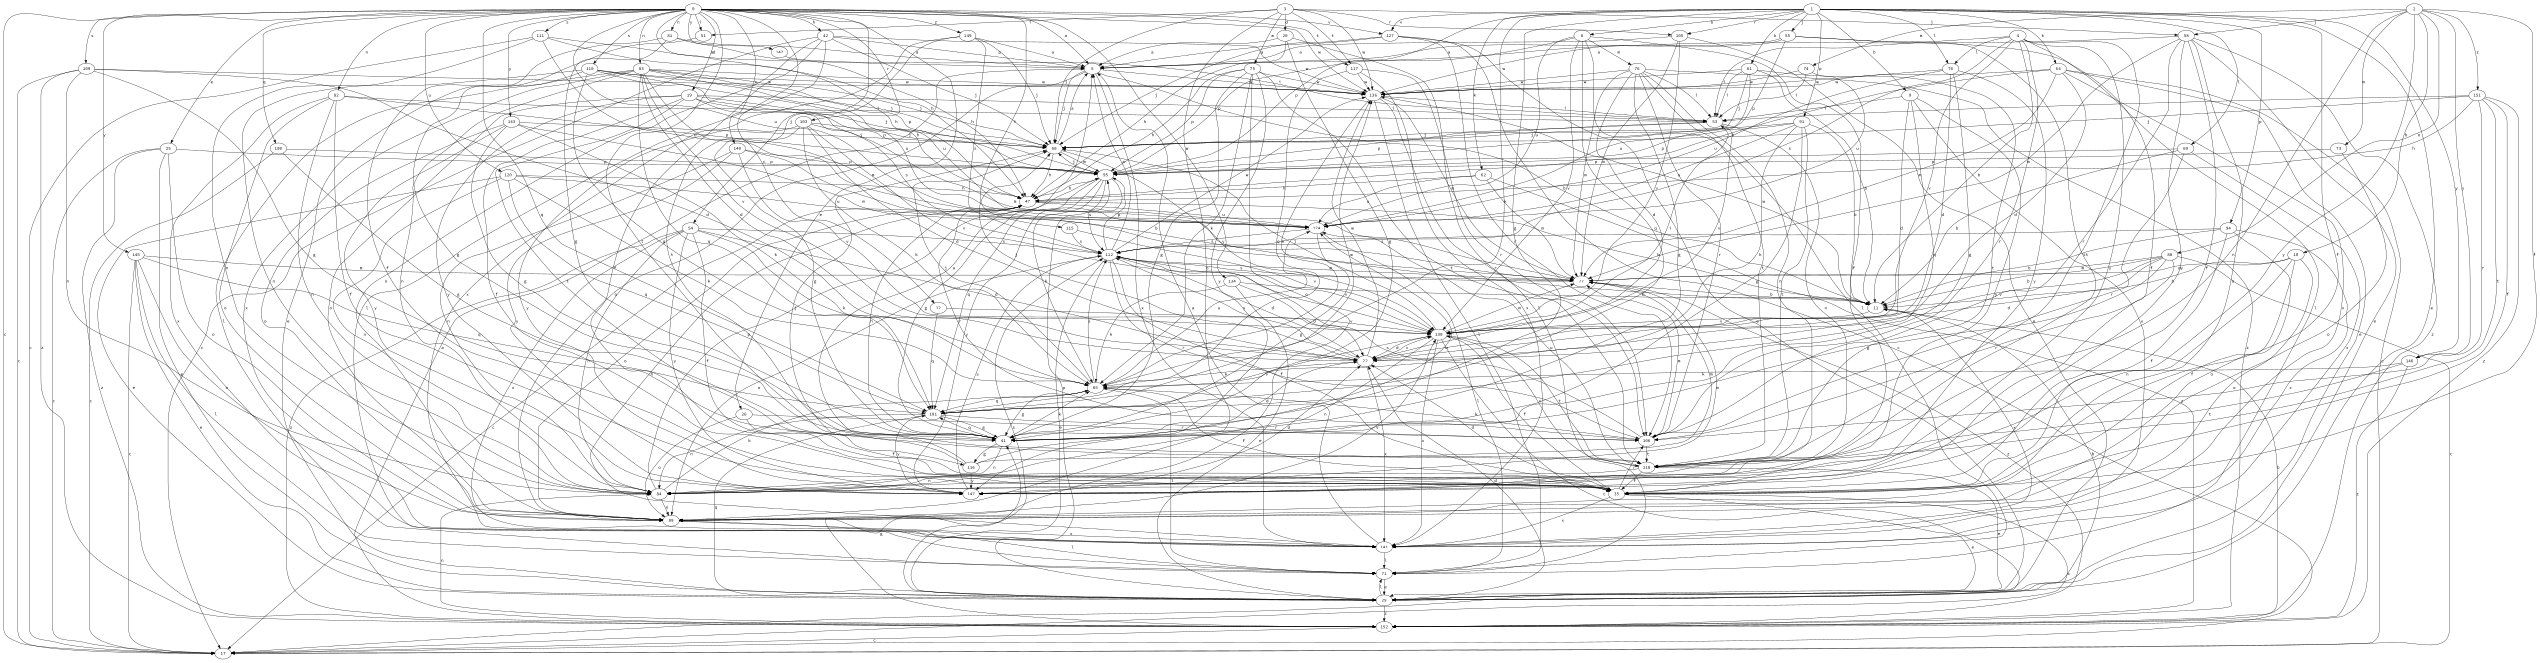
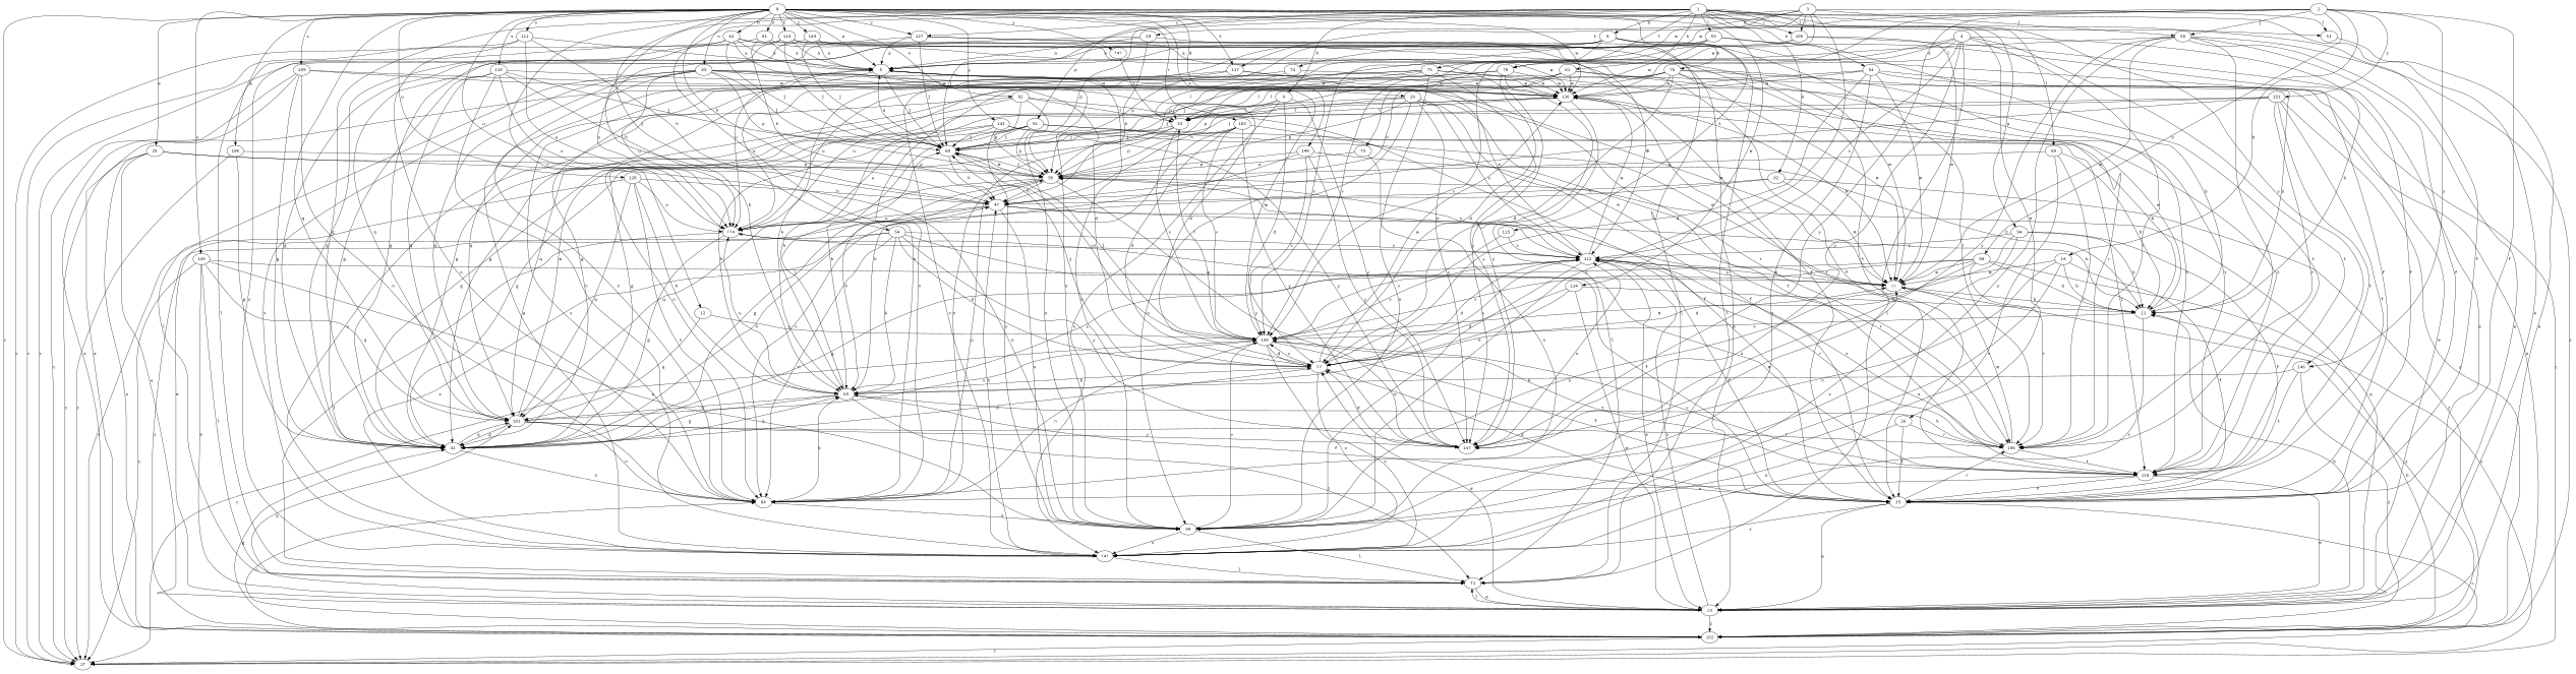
  strict digraph {
    fontname="Source Code Pro"
    node [fontname="Source Code Pro"]
    edge [fontname="Source Code Pro"]
    0
    5
    12
    17
    19
    25
    26
    42
    47
    51
    54
    81
    82
    83
    100
    101
    103
    109
    110
    111
    115
    116
    117
    120
    124
    127
    134
    136
    140
    142
    143
    145
    149
    60
    89
    11
    141
    130
    35
    95
    147
    53
    112
    118
    29
    152
    106
    71
    65
    84
    22
    41
    77
    1
    6
    9
    55
    61
    62
    64
    69
    70
    91
    94
    105
    146
    76
    2
    10
    58
    73
    74
    88
    151
    3
    20
    75
    4
    0 -> 5 [label=a]
    0 -> 12 [label=c]
    0 -> 17 [label=c]
    0 -> 19 [label=d]
    0 -> 25 [label=e]
    0 -> 26 [label=e]
    0 -> 42 [label=h]
    0 -> 47 [label=h]
    0 -> 51 [label=i]
    0 -> 54 [label=j]
    0 -> 81 [label=n]
    0 -> 82 [label=n]
    0 -> 83 [label=n]
    0 -> 100 [label=q]
    0 -> 101 [label=q]
    0 -> 103 [label=r]
    0 -> 109 [label=s]
    0 -> 110 [label=s]
    0 -> 111 [label=s]
    0 -> 115 [label=t]
    0 -> 116 [label=t]
    0 -> 117 [label=t]
    0 -> 120 [label=u]
    0 -> 124 [label=u]
    0 -> 127 [label=v]
    0 -> 134 [label=w]
    0 -> 136 [label=w]
    0 -> 140 [label=x]
    0 -> 142 [label=y]
    0 -> 143 [label=y]
    0 -> 145 [label=y]
    0 -> 149 [label=z]
    5 -> 136 [label=w]
    5 -> 60 [label=j]
    5 -> 89 [label=o]
    5 -> 11 [label=b]
    5 -> 141 [label=x]
    12 -> 101 [label=q]
    12 -> 130 [label=v]
    19 -> 60 [label=j]
    19 -> 89 [label=o]
    19 -> 35 [label=f]
    19 -> 95 [label=p]
    19 -> 147 [label=y]
    19 -> 53 [label=i]
    19 -> 112 [label=s]
    19 -> 118 [label=t]
    25 -> 17 [label=c]
    25 -> 89 [label=o]
    25 -> 95 [label=p]
    25 -> 29 [label=e]
    25 -> 152 [label=z]
    26 -> 89 [label=o]
    26 -> 35 [label=f]
    26 -> 106 [label=r]
    42 -> 5 [label=a]
    42 -> 17 [label=c]
    42 -> 136 [label=w]
    42 -> 60 [label=j]
    42 -> 89 [label=o]
    42 -> 35 [label=f]
    42 -> 71 [label=l]
    47 -> 17 [label=c]
    47 -> 124 [label=u]
    47 -> 89 [label=o]
    47 -> 11 [label=b]
    47 -> 106 [label=r]
    51 -> 29 [label=e]
    54 -> 141 [label=x]
    54 -> 35 [label=f]
    54 -> 147 [label=y]
    54 -> 112 [label=s]
    54 -> 152 [label=z]
    54 -> 65 [label=k]
    54 -> 84 [label=n]
    54 -> 22 [label=d]
    81 -> 5 [label=a]
    81 -> 47 [label=h]
    81 -> 35 [label=f]
    81 -> 41 [label=g]
    82 -> 89 [label=o]
    82 -> 141 [label=x]
    82 -> 35 [label=f]
    82 -> 95 [label=p]
    82 -> 53 [label=i]
    82 -> 84 [label=n]
    83 -> 101 [label=q]
    83 -> 124 [label=u]
    83 -> 136 [label=w]
    83 -> 60 [label=j]
    83 -> 141 [label=x]
    83 -> 130 [label=v]
    83 -> 95 [label=p]
    83 -> 71 [label=l]
    83 -> 84 [label=n]
    83 -> 22 [label=d]
    83 -> 77 [label=m]
    100 -> 17 [label=c]
    100 -> 95 [label=p]
    100 -> 41 [label=g]
    101 -> 136 [label=w]
    101 -> 130 [label=v]
    101 -> 147 [label=y]
    101 -> 106 [label=r]
    101 -> 84 [label=n]
    101 -> 41 [label=g]
    103 -> 60 [label=j]
    103 -> 130 [label=v]
    103 -> 147 [label=y]
    103 -> 65 [label=k]
    103 -> 22 [label=d]
    103 -> 41 [label=g]
    103 -> 77 [label=m]
    109 -> 17 [label=c]
    109 -> 136 [label=w]
    109 -> 152 [label=z]
    109 -> 84 [label=n]
    109 -> 22 [label=d]
    109 -> 41 [label=g]
    110 -> 47 [label=h]
    110 -> 101 [label=q]
    110 -> 124 [label=u]
    110 -> 136 [label=w]
    110 -> 60 [label=j]
    110 -> 84 [label=n]
    110 -> 41 [label=g]
    111 -> 5 [label=a]
    111 -> 17 [label=c]
    111 -> 47 [label=h]
    111 -> 124 [label=u]
    111 -> 84 [label=n]
    115 -> 130 [label=v]
    115 -> 112 [label=s]
    116 -> 5 [label=a]
    116 -> 124 [label=u]
    116 -> 60 [label=j]
    116 -> 147 [label=y]
-   41 -> 116 [label=g]
+   116 -> 41 [label=g]
    116 -> 77 [label=m]
    117 -> 101 [label=q]
    117 -> 136 [label=w]
    117 -> 141 [label=x]
    117 -> 106 [label=r]
    120 -> 47 [label=h]
    120 -> 101 [label=q]
    120 -> 124 [label=u]
    120 -> 29 [label=e]
    120 -> 65 [label=k]
    120 -> 84 [label=n]
    124 -> 112 [label=s]
    124 -> 71 [label=l]
    124 -> 41 [label=g]
    127 -> 5 [label=a]
    127 -> 17 [label=c]
    127 -> 60 [label=j]
    127 -> 29 [label=e]
    127 -> 106 [label=r]
    134 -> 11 [label=b]
    134 -> 29 [label=e]
    134 -> 65 [label=k]
    134 -> 22 [label=d]
    136 -> 53 [label=i]
    136 -> 106 [label=r]
    136 -> 71 [label=l]
    136 -> 65 [label=k]
    136 -> 77 [label=m]
    140 -> 11 [label=b]
    140 -> 130 [label=v]
    140 -> 95 [label=p]
    140 -> 147 [label=y]
    140 -> 84 [label=n]
    142 -> 53 [label=i]
    143 -> 60 [label=j]
    143 -> 89 [label=o]
    143 -> 147 [label=y]
    143 -> 65 [label=k]
    143 -> 41 [label=g]
    143 -> 77 [label=m]
    145 -> 17 [label=c]
    145 -> 101 [label=q]
    145 -> 89 [label=o]
    145 -> 29 [label=e]
    145 -> 71 [label=l]
    145 -> 77 [label=m]
    149 -> 5 [label=a]
    149 -> 60 [label=j]
    149 -> 141 [label=x]
    149 -> 112 [label=s]
    149 -> 118 [label=t]
    60 -> 5 [label=a]
    60 -> 47 [label=h]
    60 -> 130 [label=v]
    60 -> 95 [label=m]
    89 -> 141 [label=x]
    89 -> 130 [label=v]
    89 -> 71 [label=l]
    11 -> 136 [label=w]
    11 -> 141 [label=x]
    11 -> 130 [label=v]
    141 -> 5 [label=a]
    141 -> 47 [label=h]
    141 -> 71 [label=l]
    130 -> 17 [label=c]
    130 -> 60 [label=j]
    130 -> 141 [label=x]
    130 -> 35 [label=f]
    130 -> 53 [label=i]
    130 -> 118 [label=t]
    130 -> 84 [label=n]
    130 -> 22 [label=d]
    130 -> 77 [label=m]
    35 -> 17 [label=c]
    35 -> 141 [label=x]
    35 -> 29 [label=e]
    35 -> 106 [label=r]
    35 -> 22 [label=d]
    95 -> 47 [label=h]
    95 -> 101 [label=q]
    95 -> 60 [label=j]
    95 -> 147 [label=y]
    95 -> 112 [label=s]
    95 -> 65 [label=k]
    95 -> 41 [label=g]
    147 -> 112 [label=s]
    147 -> 22 [label=d]
    147 -> 77 [label=m]
    53 -> 60 [label=j]
    53 -> 130 [label=v]
    53 -> 95 [label=p]
    53 -> 84 [label=n]
    112 -> 5 [label=a]
    112 -> 136 [label=w]
    112 -> 89 [label=o]
    112 -> 130 [label=v]
    112 -> 35 [label=f]
    112 -> 95 [label=p]
    112 -> 29 [label=e]
    112 -> 106 [label=r]
    112 -> 22 [label=d]
    112 -> 77 [label=m]
    118 -> 124 [label=u]
    118 -> 130 [label=v]
    118 -> 35 [label=f]
    118 -> 29 [label=e]
    118 -> 84 [label=n]
    29 -> 101 [label=q]
    29 -> 11 [label=b]
    29 -> 95 [label=p]
    29 -> 112 [label=s]
    29 -> 152 [label=z]
    29 -> 71 [label=l]
    29 -> 22 [label=d]
    152 -> 5 [label=a]
    152 -> 17 [label=c]
    152 -> 11 [label=b]
    152 -> 84 [label=n]
    152 -> 41 [label=g]
    106 -> 112 [label=s]
    106 -> 118 [label=t]
    106 -> 65 [label=k]
    106 -> 77 [label=m]
    71 -> 29 [label=e]
    65 -> 101 [label=q]
    65 -> 124 [label=u]
    65 -> 60 [label=j]
    65 -> 35 [label=f]
    65 -> 112 [label=s]
    65 -> 71 [label=l]
    65 -> 41 [label=g]
    84 -> 89 [label=o]
    84 -> 95 [label=p]
    84 -> 65 [label=k]
    22 -> 136 [label=w]
    22 -> 60 [label=j]
    22 -> 141 [label=x]
    22 -> 130 [label=v]
    22 -> 112 [label=s]
    22 -> 65 [label=k]
    41 -> 47 [label=h]
    41 -> 101 [label=q]
    41 -> 65 [label=k]
    41 -> 84 [label=n]
    41 -> 22 [label=d]
    77 -> 11 [label=b]
    77 -> 112 [label=s]
    77 -> 152 [label=z]
    1 -> 127 [label=v]
    1 -> 35 [label=f]
    1 -> 95 [label=p]
    1 -> 29 [label=e]
    1 -> 65 [label=k]
    1 -> 41 [label=g]
    1 -> 6 [label=b]
    1 -> 9 [label=b]
    1 -> 55 [label=j]
    1 -> 61 [label=k]
    1 -> 62 [label=k]
    1 -> 64 [label=k]
    1 -> 69 [label=l]
    1 -> 70 [label=l]
    1 -> 91 [label=p]
    1 -> 94 [label=p]
    1 -> 105 [label=r]
    1 -> 146 [label=y]
    6 -> 101 [label=q]
    6 -> 124 [label=u]
    6 -> 130 [label=v]
    6 -> 35 [label=f]
    6 -> 95 [label=p]
    6 -> 71 [label=l]
    6 -> 76 [label=m]
    9 -> 101 [label=q]
    9 -> 141 [label=x]
    9 -> 147 [label=y]
    9 -> 53 [label=i]
    9 -> 22 [label=d]
    55 -> 5 [label=a]
    55 -> 136 [label=w]
    55 -> 35 [label=f]
    55 -> 95 [label=p]
    55 -> 118 [label=t]
    61 -> 124 [label=u]
    61 -> 136 [label=w]
    61 -> 60 [label=j]
    61 -> 11 [label=b]
    61 -> 53 [label=i]
    61 -> 118 [label=t]
    62 -> 47 [label=h]
    62 -> 124 [label=u]
    62 -> 152 [label=z]
    62 -> 77 [label=m]
    64 -> 17 [label=c]
    64 -> 47 [label=h]
    64 -> 136 [label=w]
    64 -> 141 [label=x]
    64 -> 29 [label=e]
    64 -> 22 [label=d]
    64 -> 77 [label=m]
    69 -> 11 [label=b]
    69 -> 141 [label=x]
    69 -> 95 [label=p]
    69 -> 106 [label=r]
    70 -> 124 [label=u]
    70 -> 136 [label=w]
    70 -> 147 [label=y]
    70 -> 22 [label=d]
    70 -> 41 [label=g]
    91 -> 124 [label=u]
    91 -> 60 [label=j]
    91 -> 11 [label=b]
    91 -> 95 [label=p]
    91 -> 118 [label=t]
    91 -> 65 [label=k]
    91 -> 41 [label=g]
    94 -> 89 [label=o]
    94 -> 11 [label=b]
    94 -> 141 [label=x]
    94 -> 35 [label=f]
    94 -> 112 [label=s]
    105 -> 5 [label=a]
    105 -> 130 [label=v]
    105 -> 29 [label=e]
    105 -> 77 [label=m]
    146 -> 118 [label=t]
    146 -> 152 [label=z]
    146 -> 65 [label=k]
    76 -> 136 [label=w]
    76 -> 53 [label=i]
    76 -> 118 [label=t]
    76 -> 152 [label=z]
    76 -> 106 [label=r]
    76 -> 84 [label=n]
    76 -> 22 [label=d]
    76 -> 41 [label=g]
    76 -> 77 [label=m]
    2 -> 35 [label=f]
    2 -> 147 [label=y]
    2 -> 84 [label=n]
    2 -> 146 [label=y]
    2 -> 10 [label=b]
    2 -> 58 [label=j]
    2 -> 73 [label=m]
    2 -> 74 [label=m]
    2 -> 88 [label=o]
    2 -> 151 [label=z]
    10 -> 89 [label=o]
    10 -> 11 [label=b]
    10 -> 35 [label=f]
    10 -> 84 [label=n]
    10 -> 77 [label=m]
    58 -> 5 [label=a]
    58 -> 89 [label=o]
    58 -> 35 [label=f]
    58 -> 147 [label=y]
    58 -> 29 [label=e]
    58 -> 152 [label=z]
    58 -> 106 [label=r]
    58 -> 77 [label=m]
    73 -> 89 [label=o]
    73 -> 95 [label=p]
    74 -> 124 [label=u]
    74 -> 136 [label=w]
    74 -> 53 [label=i]
    88 -> 17 [label=c]
    88 -> 11 [label=b]
    88 -> 130 [label=v]
    88 -> 106 [label=r]
    88 -> 22 [label=d]
    88 -> 41 [label=g]
    88 -> 77 [label=m]
    151 -> 47 [label=h]
    151 -> 60 [label=j]
    151 -> 35 [label=f]
    151 -> 53 [label=i]
    151 -> 118 [label=t]
    151 -> 152 [label=z]
    151 -> 106 [label=r]
    3 -> 51 [label=i]
    3 -> 117 [label=t]
    3 -> 136 [label=w]
    3 -> 60 [label=j]
    3 -> 89 [label=o]
    3 -> 105 [label=r]
    3 -> 58 [label=j]
    3 -> 20 [label=d]
    3 -> 75 [label=m]
    20 -> 5 [label=a]
    20 -> 47 [label=h]
    20 -> 71 [label=l]
    20 -> 41 [label=g]
    75 -> 47 [label=h]
    75 -> 136 [label=w]
    75 -> 89 [label=o]
    75 -> 95 [label=p]
    75 -> 147 [label=y]
    75 -> 118 [label=t]
    75 -> 65 [label=k]
    75 -> 41 [label=g]
    4 -> 11 [label=b]
    4 -> 130 [label=v]
    4 -> 147 [label=y]
    4 -> 53 [label=i]
    4 -> 112 [label=s]
    4 -> 118 [label=t]
    4 -> 106 [label=r]
    4 -> 71 [label=l]
    4 -> 70 [label=l]
  }
